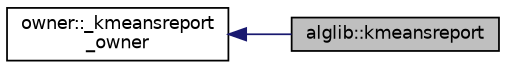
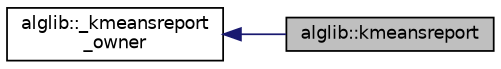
  digraph {
    rankdir=LR
    node [color=black fontname=Helvetica fontsize=10 shape=record style=filled]
    n1 [fillcolor=grey75 fontcolor=black height=0.2 label="alglib::kmeansreport" width=0.4]
-   n2 [fillcolor=white height=0.2 label="owner::_kmeansreport\l_owner" width=0.4]
+   n2 [fillcolor=white height=0.2 label="alglib::_kmeansreport\l_owner" width=0.4]
    n2 -> n1 [color=midnightblue dir=back fontname=Helvetica fontsize=10 labelfontname=Helvetica labelfontsize=10 style=solid]
  }
